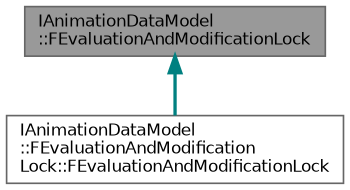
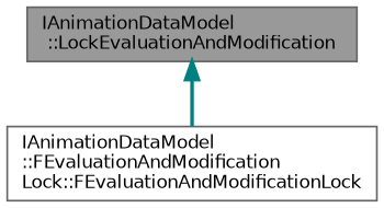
  digraph {
    rankdir=TB
    node [color=gray40 fontname=Helvetica fontsize=10 shape=box style=filled]
-   n1 [fillcolor=grey60 fontcolor=black height=0.2 label="IAnimationDataModel\l::FEvaluationAndModificationLock" width=0.4]
+   n1 [fillcolor=grey60 fontcolor=black height=0.2 label="IAnimationDataModel\l::LockEvaluationAndModification" width=0.4]
    n2 [fillcolor=white height=0.2 label="IAnimationDataModel\l::FEvaluationAndModification\lLock::FEvaluationAndModificationLock" width=0.4]
    n1 -> n2 [color=teal dir=back fontname=Helvetica fontsize=10 labelfontname=Helvetica labelfontsize=10 style=bold]
  }
